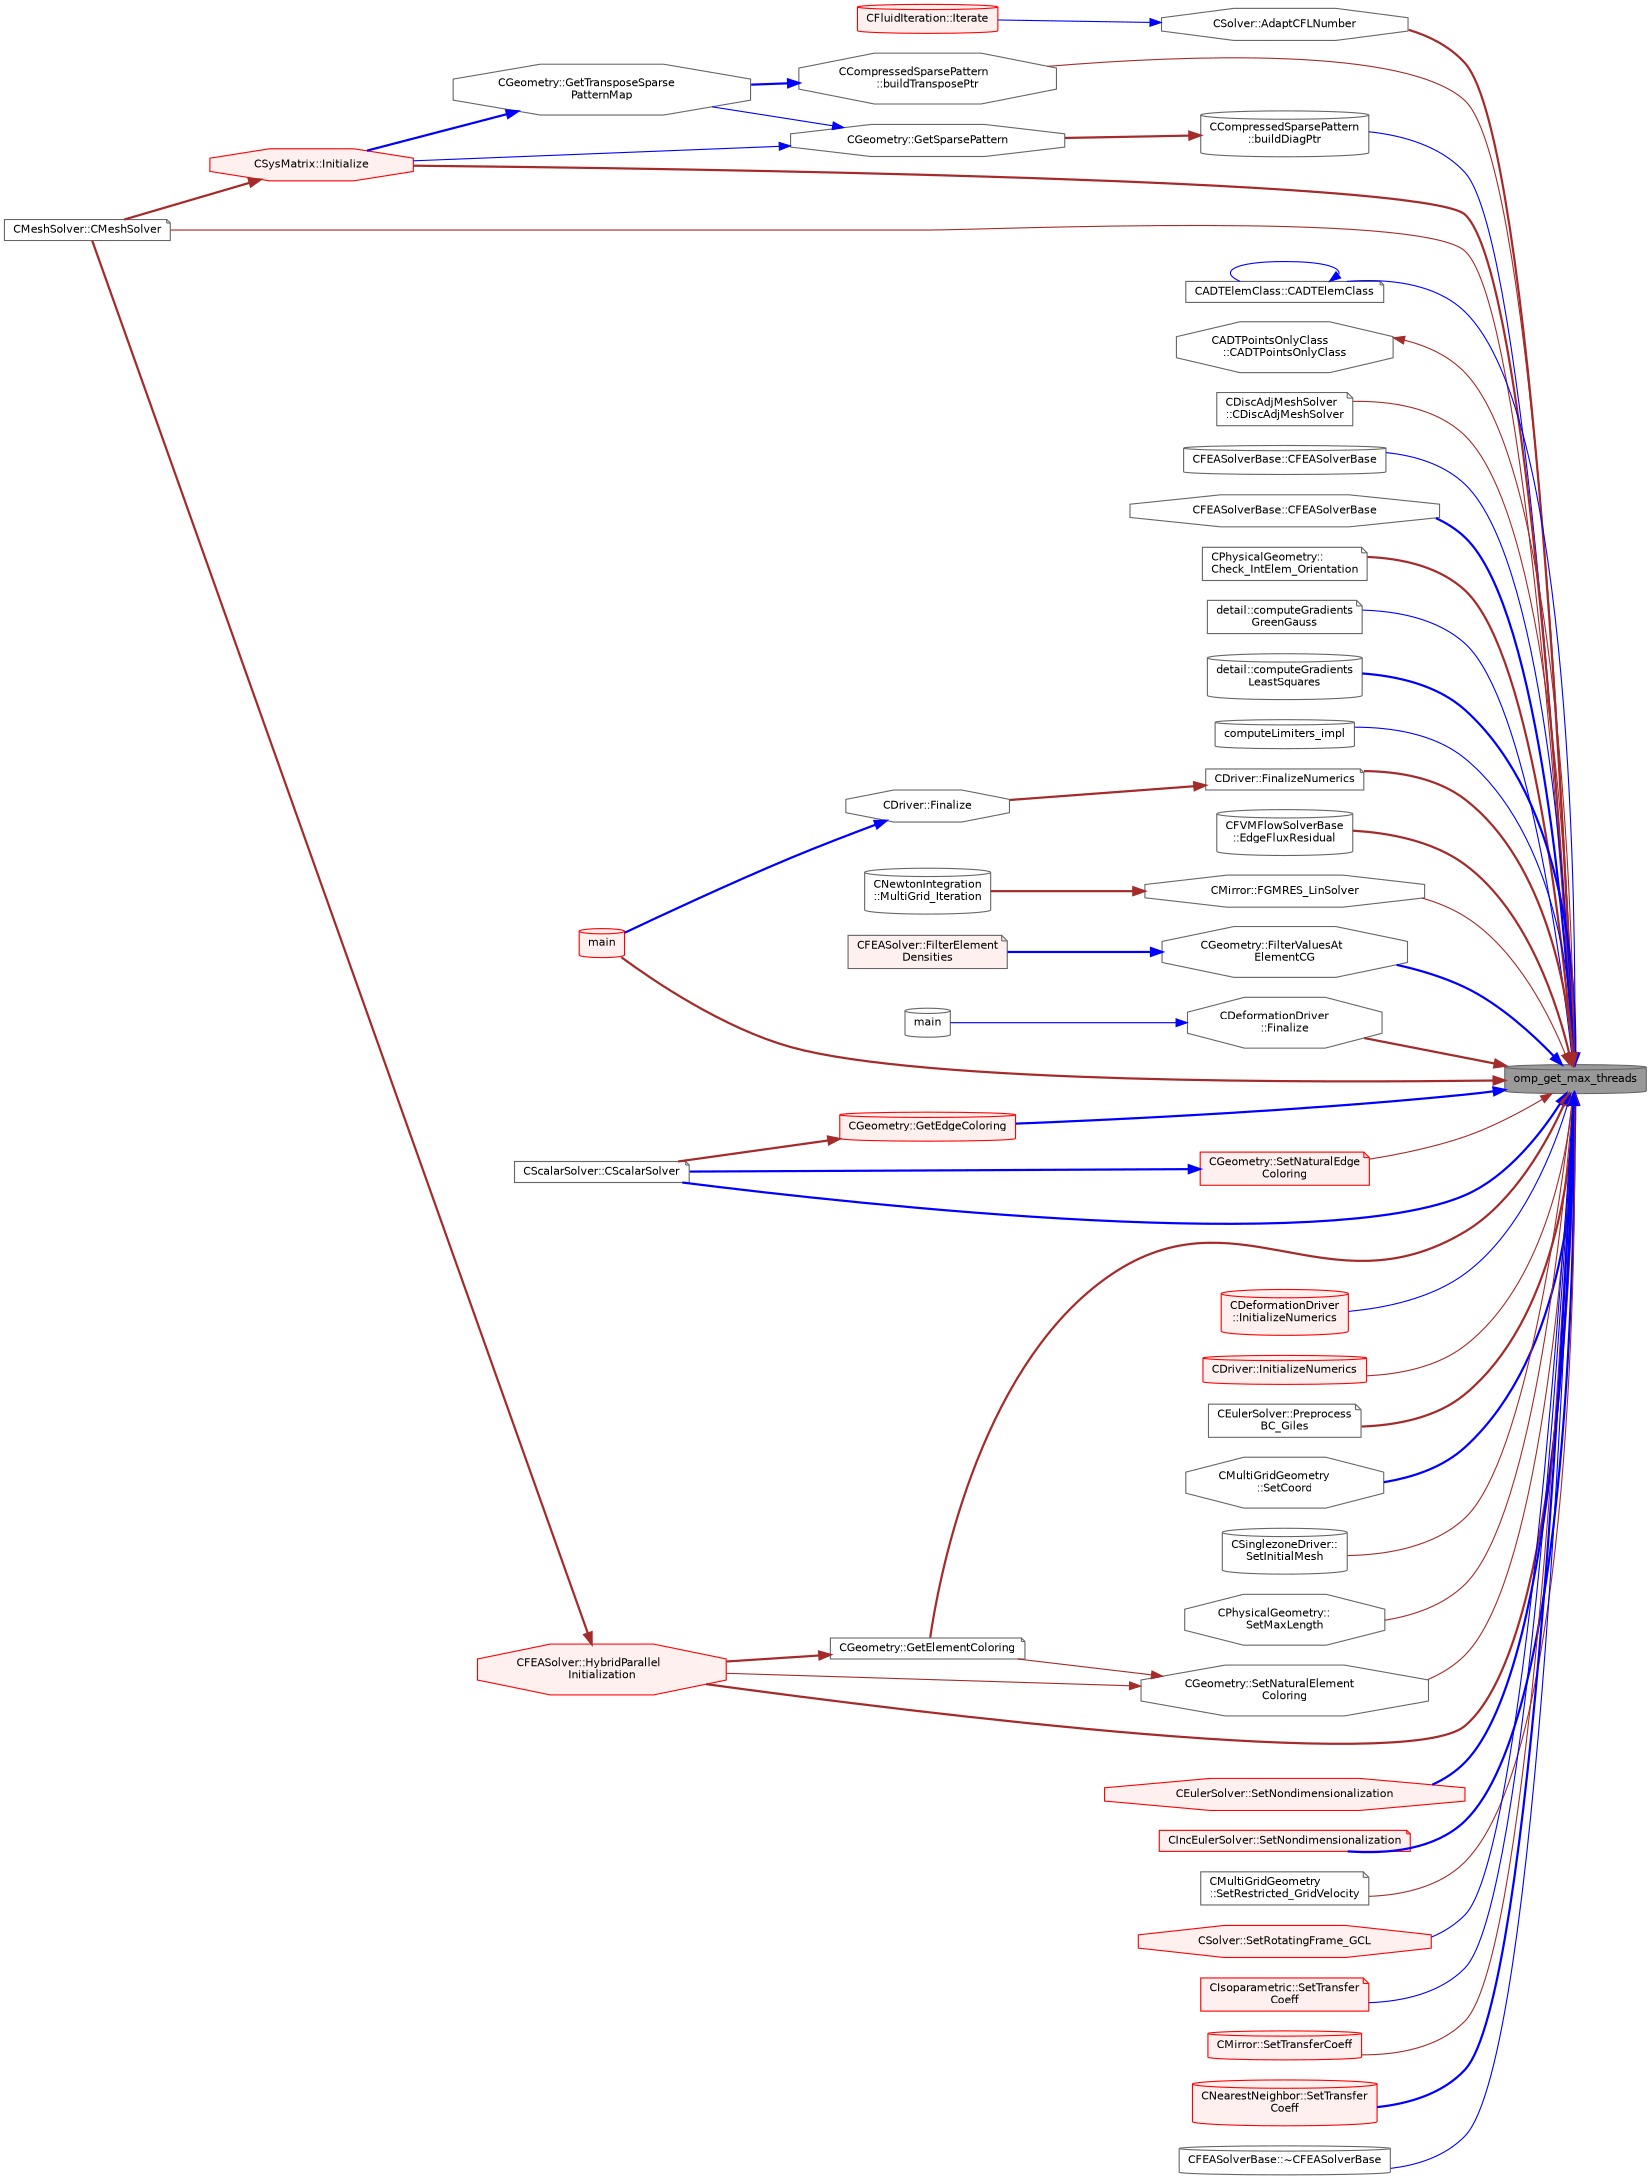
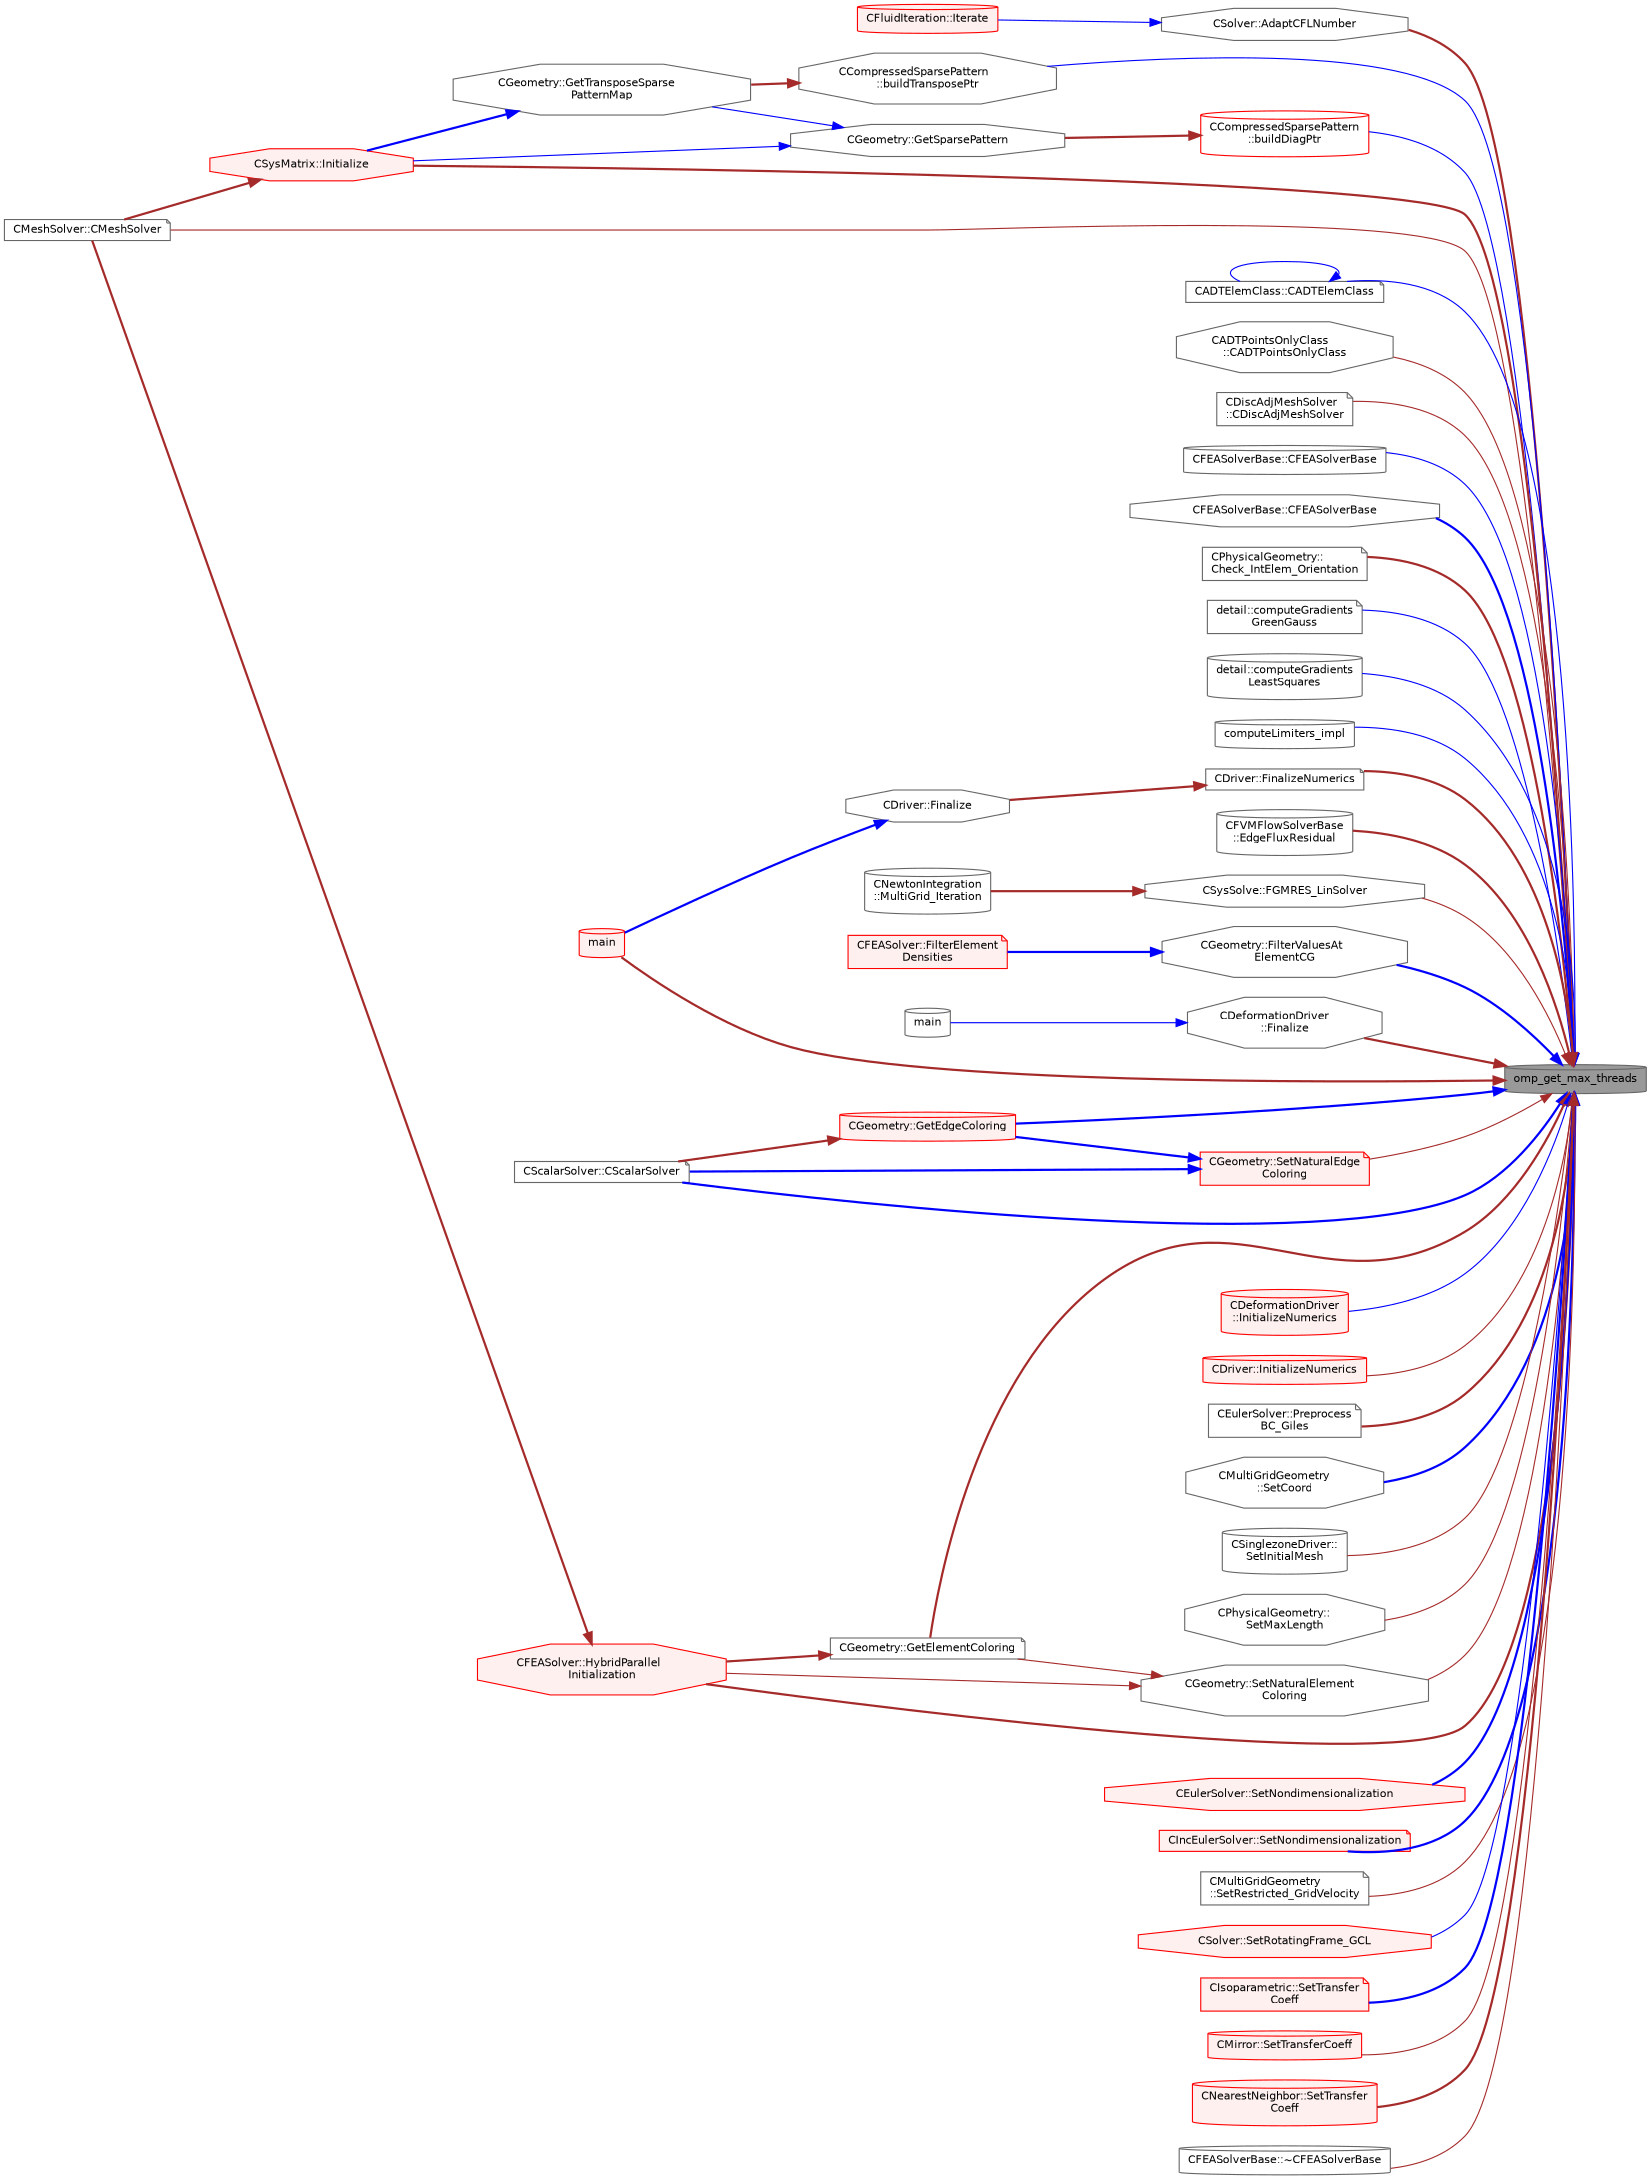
  digraph {
    rankdir=RL
    node [color=grey40 fillcolor=white fontname=Helvetica fontsize=10 shape=cylinder style=filled]
    edge [color=brown dir=back fontname=Helvetica fontsize=10 labelfontname=Helvetica labelfontsize=10 style=bold]
    n1 [color=gray40 fillcolor=grey60 fontcolor=black height=0.2 label=omp_get_max_threads width=0.4]
    n2 [height=0.2 label="CSolver::AdaptCFLNumber" shape=octagon width=0.4]
-   n3 [height=0.2 label="CCompressedSparsePattern\l::buildDiagPtr" width=0.4]
+   n3 [color=red height=0.2 label="CCompressedSparsePattern\l::buildDiagPtr" width=0.4]
    n4 [color=red fillcolor="#FFF0F0" height=0.2 label="CSysMatrix::Initialize" shape=octagon width=0.4]
    n5 [height=0.2 label="CMeshSolver::CMeshSolver" shape=note width=0.4]
    n6 [height=0.2 label="CCompressedSparsePattern\l::buildTransposePtr" shape=octagon width=0.4]
    n7 [height=0.2 label="CADTElemClass::CADTElemClass" shape=note width=0.4]
    n8 [height=0.2 label="CADTPointsOnlyClass\l::CADTPointsOnlyClass" shape=octagon width=0.4]
    n9 [height=0.2 label="CDiscAdjMeshSolver\l::CDiscAdjMeshSolver" shape=note width=0.4]
    n10 [height=0.2 label="CFEASolverBase::CFEASolverBase" width=0.4]
    n11 [height=0.2 label="CFEASolverBase::CFEASolverBase" shape=octagon width=0.4]
    n12 [height=0.2 label="CPhysicalGeometry::\lCheck_IntElem_Orientation" shape=note width=0.4]
    n13 [height=0.2 label="detail::computeGradients\lGreenGauss" shape=note width=0.4]
    n14 [height=0.2 label="detail::computeGradients\lLeastSquares" width=0.4]
    n15 [height=0.2 label=computeLimiters_impl width=0.4]
    n16 [height=0.2 label="CScalarSolver::CScalarSolver" shape=note width=0.4]
    n17 [height=0.2 label="CFVMFlowSolverBase\l::EdgeFluxResidual" width=0.4]
-   n18 [height=0.2 label="CMirror::FGMRES_LinSolver" shape=octagon width=0.4]
+   n18 [height=0.2 label="CSysSolve::FGMRES_LinSolver" shape=octagon width=0.4]
    n19 [height=0.2 label="CGeometry::FilterValuesAt\lElementCG" shape=octagon width=0.4]
    n20 [height=0.2 label="CDeformationDriver\l::Finalize" shape=octagon width=0.4]
    n21 [height=0.2 label="CDriver::FinalizeNumerics" shape=note width=0.4]
    n22 [color=red fillcolor="#FFF0F0" height=0.2 label=main width=0.4]
    n23 [color=red fillcolor="#FFF0F0" height=0.2 label="CGeometry::GetEdgeColoring" width=0.4]
    n24 [height=0.2 label="CGeometry::GetElementColoring" shape=note width=0.4]
    n25 [color=red fillcolor="#FFF0F0" height=0.2 label="CFEASolver::HybridParallel\lInitialization" shape=octagon width=0.4]
    n26 [color=red fillcolor="#FFF0F0" height=0.2 label="CDeformationDriver\l::InitializeNumerics" width=0.4]
    n27 [color=red fillcolor="#FFF0F0" height=0.2 label="CDriver::InitializeNumerics" width=0.4]
    n28 [height=0.2 label="CEulerSolver::Preprocess\lBC_Giles" shape=note width=0.4]
    n29 [height=0.2 label="CMultiGridGeometry\l::SetCoord" shape=octagon width=0.4]
    n30 [height=0.2 label="CSinglezoneDriver::\lSetInitialMesh" width=0.4]
    n31 [height=0.2 label="CPhysicalGeometry::\lSetMaxLength" shape=octagon width=0.4]
    n32 [color=red fillcolor="#FFF0F0" height=0.2 label="CGeometry::SetNaturalEdge\lColoring" shape=note width=0.4]
    n33 [height=0.2 label="CGeometry::SetNaturalElement\lColoring" shape=octagon width=0.4]
    n34 [color=red fillcolor="#FFF0F0" height=0.2 label="CEulerSolver::SetNondimensionalization" shape=octagon width=0.4]
    n35 [color=red fillcolor="#FFF0F0" height=0.2 label="CIncEulerSolver::SetNondimensionalization" shape=note width=0.4]
    n36 [height=0.2 label="CMultiGridGeometry\l::SetRestricted_GridVelocity" shape=note width=0.4]
    n37 [color=red fillcolor="#FFF0F0" height=0.2 label="CSolver::SetRotatingFrame_GCL" shape=octagon width=0.4]
    n38 [color=red fillcolor="#FFF0F0" height=0.2 label="CIsoparametric::SetTransfer\lCoeff" shape=note width=0.4]
    n39 [color=red fillcolor="#FFF0F0" height=0.2 label="CMirror::SetTransferCoeff" width=0.4]
    n40 [color=red fillcolor="#FFF0F0" height=0.2 label="CNearestNeighbor::SetTransfer\lCoeff" width=0.4]
    n41 [height=0.2 label="CFEASolverBase::~CFEASolverBase" width=0.4]
    n42 [color=red fillcolor="#FFF0F0" height=0.2 label="CFluidIteration::Iterate" width=0.4]
    n43 [height=0.2 label="CGeometry::GetSparsePattern" shape=octagon width=0.4]
    n44 [height=0.2 label="CGeometry::GetTransposeSparse\lPatternMap" shape=octagon width=0.4]
    n45 [height=0.2 label="CNewtonIntegration\l::MultiGrid_Iteration" width=0.4]
-   n46 [fillcolor="#FFF0F0" height=0.2 label="CFEASolver::FilterElement\lDensities" shape=note width=0.4]
+   n46 [color=red fillcolor="#FFF0F0" height=0.2 label="CFEASolver::FilterElement\lDensities" shape=note width=0.4]
    n47 [height=0.2 label=main width=0.4]
    n48 [height=0.2 label="CDriver::Finalize" shape=octagon width=0.4]
    n1 -> n2
    n1 -> n3 [color=blue style=solid]
    n1 -> n4
    n1 -> n5 [style=solid]
-   n1 -> n6 [style=solid]
+   n1 -> n6 [color=blue style=solid]
    n1 -> n7 [color=blue style=solid]
-   n8 -> n1 [style=solid]
+   n1 -> n8 [style=solid]
    n1 -> n9 [style=solid]
    n1 -> n10 [color=blue style=solid]
    n1 -> n11 [color=blue]
    n1 -> n12
    n1 -> n13 [color=blue style=solid]
-   n1 -> n14 [color=blue]
+   n1 -> n14 [color=blue style=solid]
    n1 -> n15 [color=blue style=solid]
    n1 -> n16 [color=blue]
    n1 -> n17
    n1 -> n18 [style=solid]
    n1 -> n19 [color=blue]
    n1 -> n20
    n1 -> n21
    n1 -> n22
    n1 -> n23 [color=blue]
    n1 -> n24
    n1 -> n25
    n1 -> n26 [color=blue style=solid]
    n1 -> n27 [style=solid]
    n1 -> n28
    n1 -> n29 [color=blue]
    n1 -> n30 [style=solid]
    n1 -> n31 [style=solid]
    n1 -> n32 [style=solid]
    n1 -> n33 [style=solid]
    n1 -> n34 [color=blue]
    n1 -> n35 [color=blue]
    n1 -> n36 [style=solid]
    n1 -> n37 [color=blue style=solid]
-   n1 -> n38 [color=blue style=solid]
+   n1 -> n38 [color=blue]
    n1 -> n39 [style=solid]
-   n1 -> n40 [color=blue]
-   n1 -> n41 [color=blue style=solid]
+   n1 -> n40
+   n1 -> n41 [style=solid]
    n2 -> n42 [color=blue style=solid]
    n3 -> n43
    n4 -> n5
-   n6 -> n44 [color=blue]
+   n6 -> n44
    n7 -> n7 [color=blue style=solid]
    n18 -> n45
    n19 -> n46 [color=blue]
    n20 -> n47 [color=blue style=solid]
    n21 -> n48
    n23 -> n16
    n24 -> n25
    n25 -> n5
    n32 -> n16 [color=blue]
+   n32 -> n23 [color=blue]
    n33 -> n24 [style=solid]
    n33 -> n25 [style=solid]
    n43 -> n4 [color=blue style=solid]
    n43 -> n44 [color=blue style=solid]
    n44 -> n4 [color=blue]
    n48 -> n22 [color=blue]
  }
